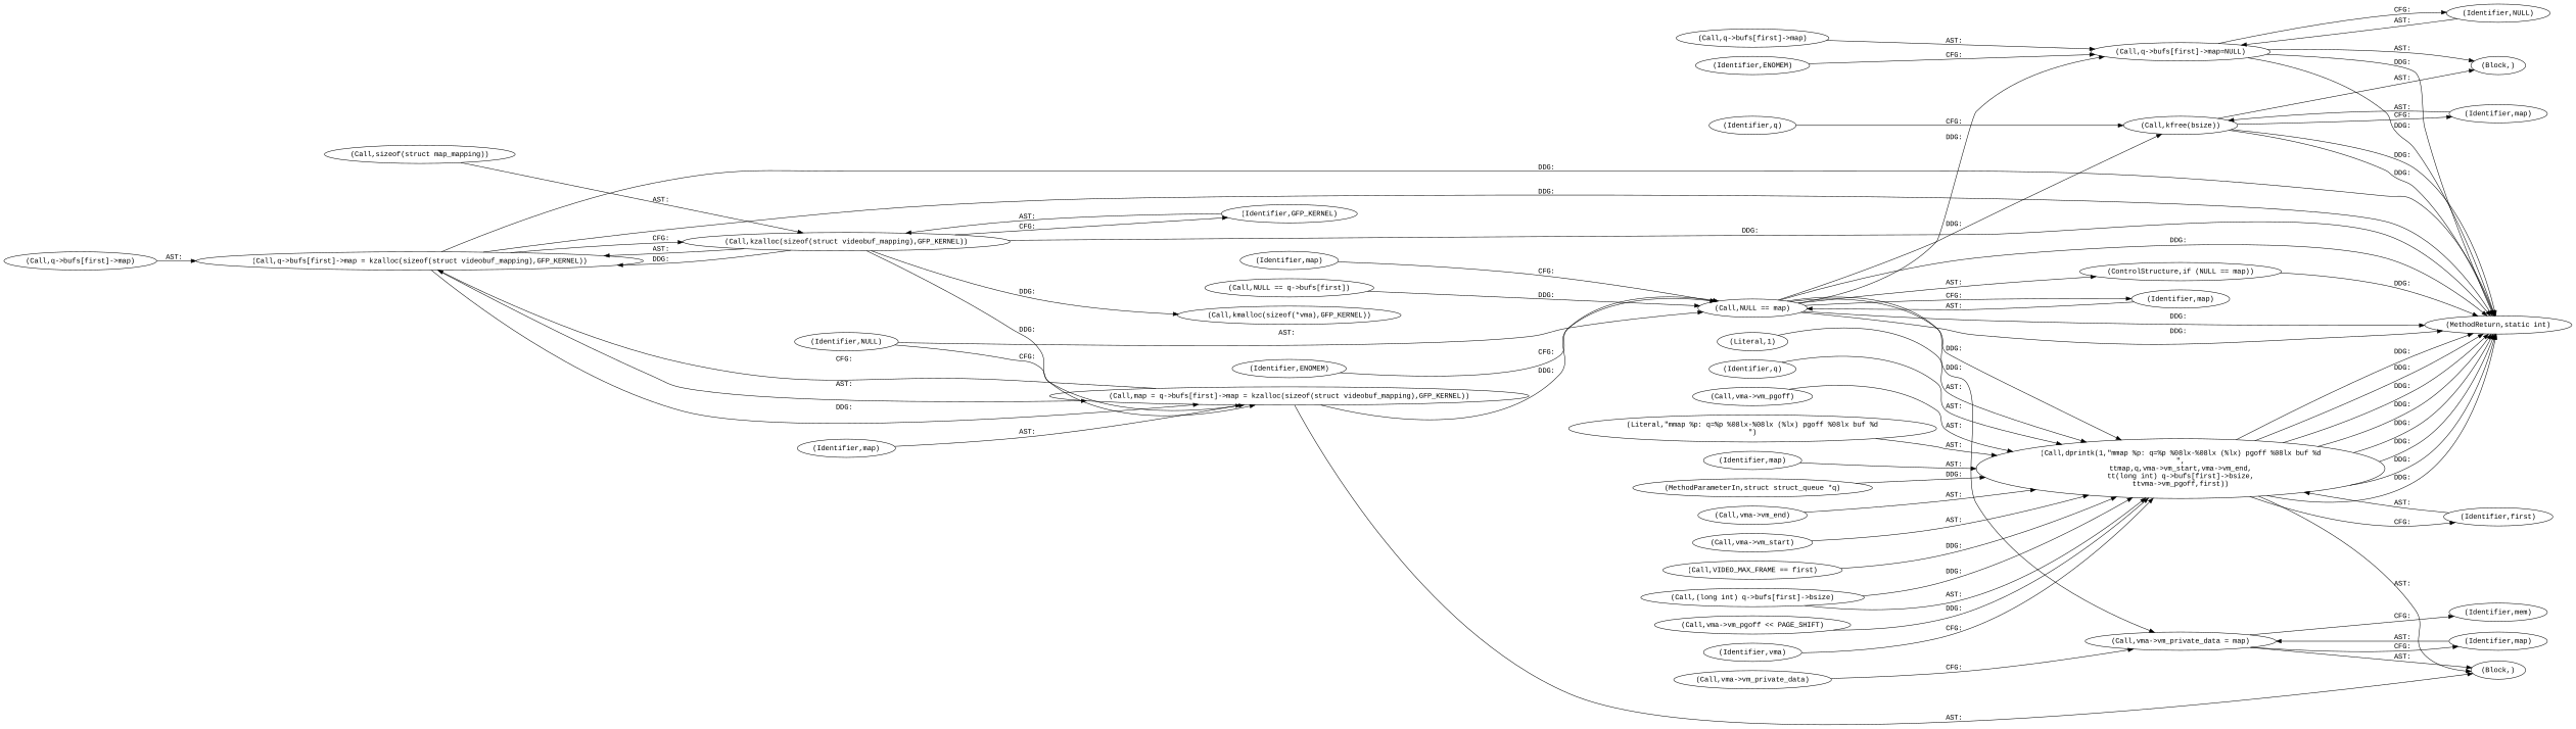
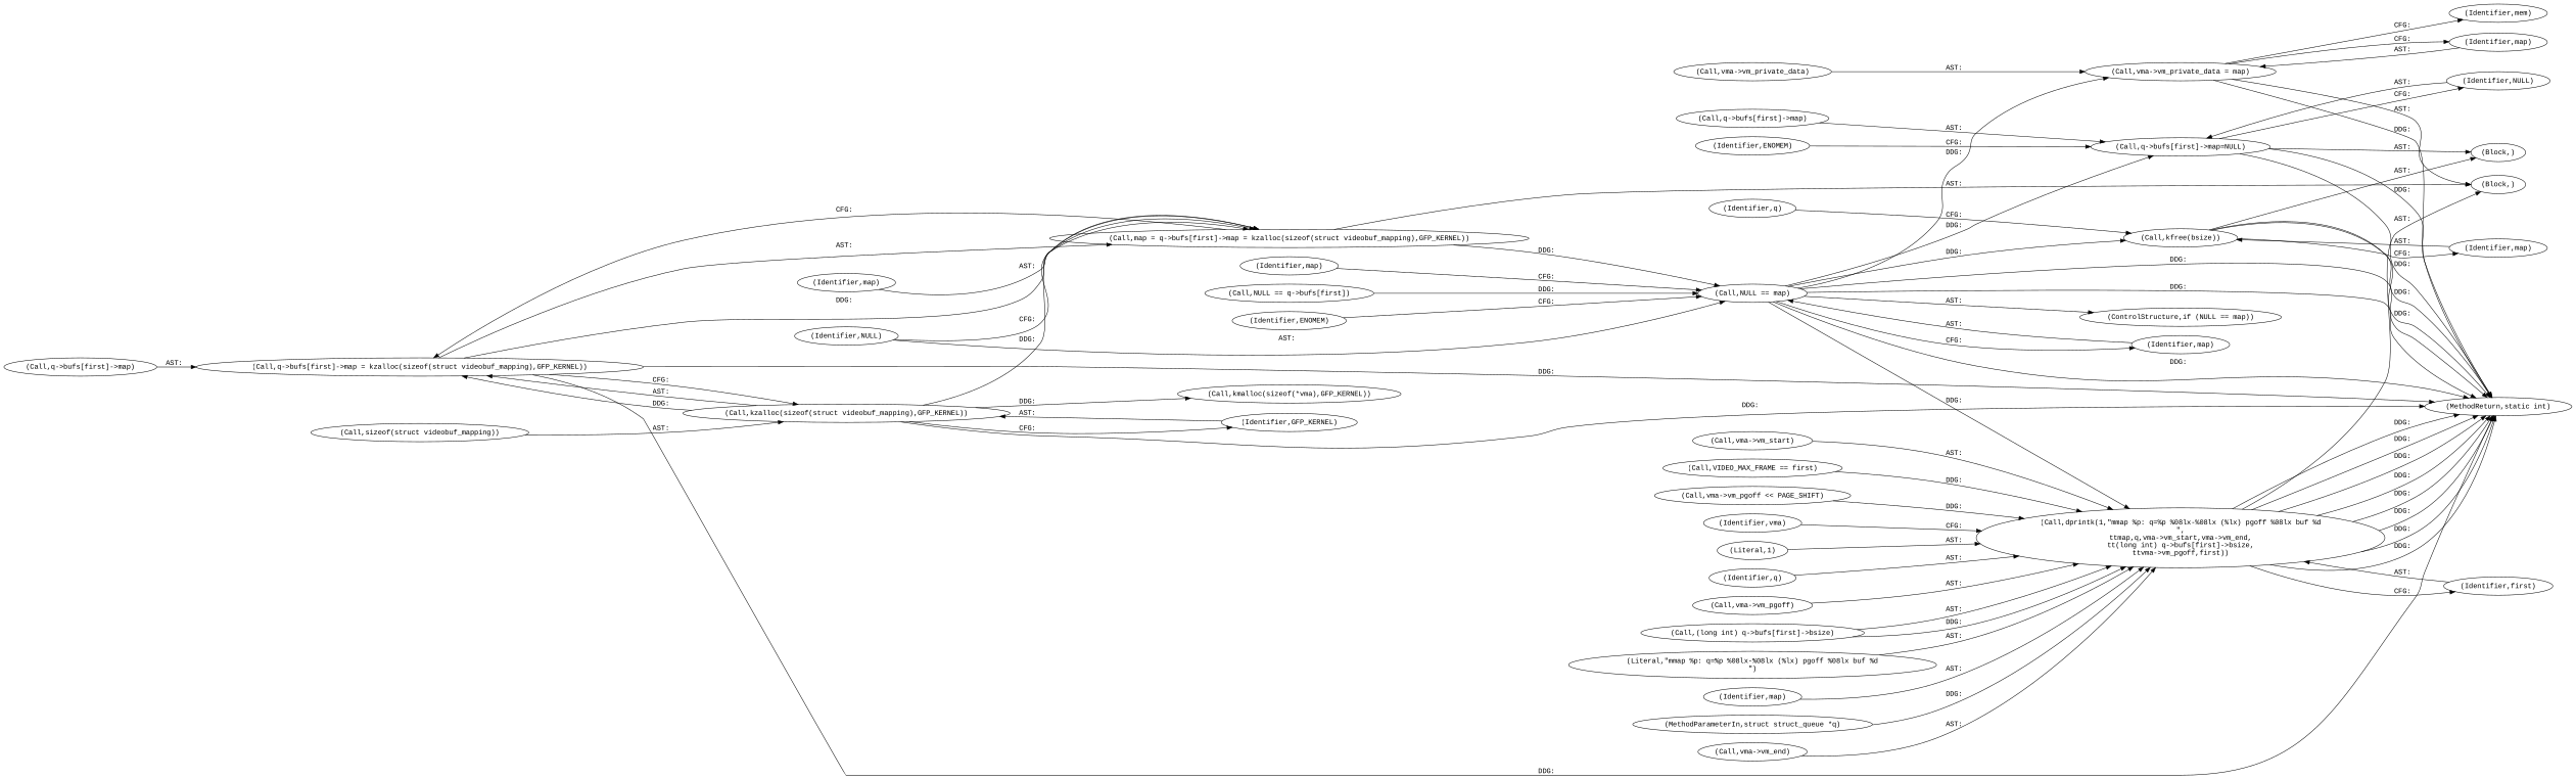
  digraph {
    fontname="Liberation Mono"
    rankdir=LR
    node [fontname="Liberation Mono"]
    edge [fontname="Liberation Mono"]
    n1 [label="(Call,q->bufs[first]->map = kzalloc(sizeof(struct videobuf_mapping),GFP_KERNEL))"]
    n2 [label="(Call,kzalloc(sizeof(struct videobuf_mapping),GFP_KERNEL))"]
    n3 [label="(Call,map = q->bufs[first]->map = kzalloc(sizeof(struct videobuf_mapping),GFP_KERNEL))"]
    n4 [label="(MethodReturn,static int)"]
    n5 [label="(Identifier,GFP_KERNEL)"]
    n6 [label="(Call,kmalloc(sizeof(*vma),GFP_KERNEL))"]
    n7 [label="(Call,NULL == map)"]
    n8 [label="(Block,)"]
    n9 [label="(Call,vma->vm_private_data = map)"]
    n10 [label="(Call,kfree(bsize))"]
    n11 [label="(Call,q->bufs[first]->map=NULL)"]
    n12 [label="(Call,dprintk(1,\"mmap %p: q=%p %08lx-%08lx (%lx) pgoff %08lx buf %d\n\",\n\t\tmap,q,vma->vm_start,vma->vm_end,\n\t\t(long int) q->bufs[first]->bsize,\n\t\tvma->vm_pgoff,first))"]
    n13 [label="(Identifier,map)"]
    n14 [label="(ControlStructure,if (NULL == map))"]
    n15 [label="(Identifier,map)"]
    n16 [label="(Identifier,mem)"]
    n17 [label="(Identifier,map)"]
    n18 [label="(Block,)"]
    n19 [label="(Identifier,NULL)"]
    n20 [label="(Identifier,first)"]
    n21 [label="(Call,q->bufs[first]->map)"]
    n22 [label="(Identifier,q)"]
    n23 [label="(Call,vma->vm_private_data)"]
    n24 [label="(Literal,\"mmap %p: q=%p %08lx-%08lx (%lx) pgoff %08lx buf %d\n\")"]
    n25 [label="(Identifier,map)"]
    n26 [label="(Identifier,map)"]
    n27 [label="(MethodParameterIn,struct struct_queue *q)"]
-   n28 [label="(Call,sizeof(struct map_mapping))"]
+   n28 [label="(Call,sizeof(struct videobuf_mapping))"]
    n29 [label="(Identifier,ENOMEM)"]
    n30 [label="(Identifier,ENOMEM)"]
    n31 [label="(Call,vma->vm_end)"]
    n32 [label="(Call,vma->vm_start)"]
    n33 [label="(Identifier,map)"]
    n34 [label="(Call,NULL == q->bufs[first])"]
    n35 [label="(Call,VIDEO_MAX_FRAME == first)"]
    n36 [label="(Call,(long int) q->bufs[first]->bsize)"]
    n37 [label="(Call,q->bufs[first]->map)"]
    n38 [label="(Call,vma->vm_pgoff << PAGE_SHIFT)"]
    n39 [label="(Identifier,vma)"]
    n40 [label="(Literal,1)"]
    n41 [label="(Identifier,NULL)"]
    n42 [label="(Identifier,q)"]
    n43 [label="(Call,vma->vm_pgoff)"]
    n1 -> n2 [label="CFG: "]
    n1 -> n3 [label="AST: "]
    n1 -> n3 [label="DDG: "]
    n1 -> n4 [label="DDG: "]
    n1 -> n4 [label="DDG: "]
    n2 -> n1 [label="AST: "]
    n2 -> n1 [label="DDG: "]
    n2 -> n3 [label="DDG: "]
    n2 -> n4 [label="DDG: "]
    n2 -> n5 [label="CFG: "]
    n2 -> n6 [label="DDG: "]
    n3 -> n1 [label="CFG: "]
    n3 -> n7 [label="DDG: "]
    n3 -> n8 [label="AST: "]
    n5 -> n2 [label="AST: "]
    n7 -> n4 [label="DDG: "]
    n7 -> n4 [label="DDG: "]
    n7 -> n4 [label="DDG: "]
    n7 -> n9 [label="DDG: "]
    n7 -> n10 [label="DDG: "]
    n7 -> n11 [label="DDG: "]
    n7 -> n12 [label="DDG: "]
    n7 -> n13 [label="CFG: "]
    n7 -> n14 [label="AST: "]
-   n14 -> n4 [label="DDG: "]
+   n9 -> n4 [label="DDG: "]
    n9 -> n8 [label="AST: "]
    n9 -> n15 [label="CFG: "]
    n9 -> n16 [label="CFG: "]
    n10 -> n4 [label="DDG: "]
    n10 -> n4 [label="DDG: "]
    n10 -> n17 [label="CFG: "]
    n10 -> n18 [label="AST: "]
    n11 -> n4 [label="DDG: "]
    n11 -> n4 [label="DDG: "]
    n11 -> n18 [label="AST: "]
    n11 -> n19 [label="CFG: "]
    n12 -> n4 [label="DDG: "]
    n12 -> n4 [label="DDG: "]
    n12 -> n4 [label="DDG: "]
    n12 -> n4 [label="DDG: "]
    n12 -> n4 [label="DDG: "]
    n12 -> n4 [label="DDG: "]
    n12 -> n4 [label="DDG: "]
    n12 -> n4 [label="DDG: "]
    n12 -> n8 [label="AST: "]
    n12 -> n20 [label="CFG: "]
    n13 -> n7 [label="AST: "]
    n15 -> n9 [label="AST: "]
    n17 -> n10 [label="AST: "]
    n19 -> n11 [label="AST: "]
    n20 -> n12 [label="AST: "]
    n21 -> n1 [label="AST: "]
    n22 -> n10 [label="CFG: "]
-   n23 -> n9 [label="CFG: "]
+   n23 -> n9 [label="AST: "]
    n24 -> n12 [label="AST: "]
    n25 -> n12 [label="AST: "]
    n26 -> n3 [label="AST: "]
    n27 -> n12 [label="DDG: "]
    n28 -> n2 [label="AST: "]
    n29 -> n7 [label="CFG: "]
    n30 -> n11 [label="CFG: "]
    n31 -> n12 [label="AST: "]
    n32 -> n12 [label="AST: "]
    n33 -> n7 [label="CFG: "]
    n34 -> n7 [label="DDG: "]
    n35 -> n12 [label="DDG: "]
    n36 -> n12 [label="AST: "]
    n36 -> n12 [label="DDG: "]
    n37 -> n11 [label="AST: "]
    n38 -> n12 [label="DDG: "]
    n39 -> n12 [label="CFG: "]
    n40 -> n12 [label="AST: "]
    n41 -> n3 [label="CFG: "]
    n41 -> n7 [label="AST: "]
    n42 -> n12 [label="AST: "]
    n43 -> n12 [label="AST: "]
  }
